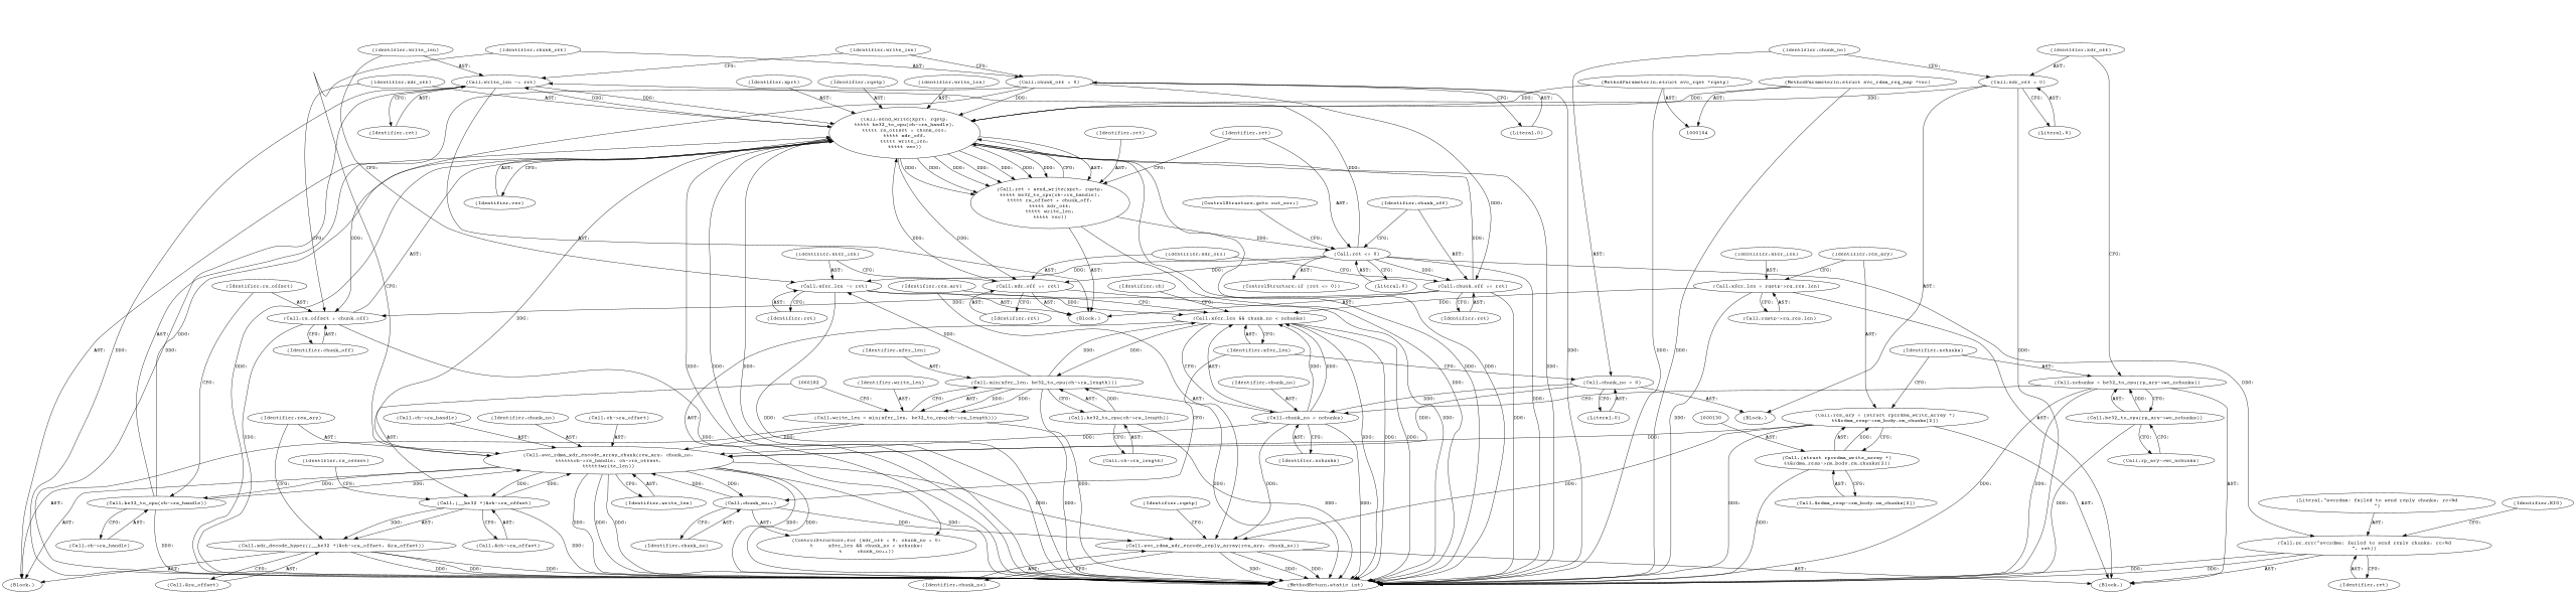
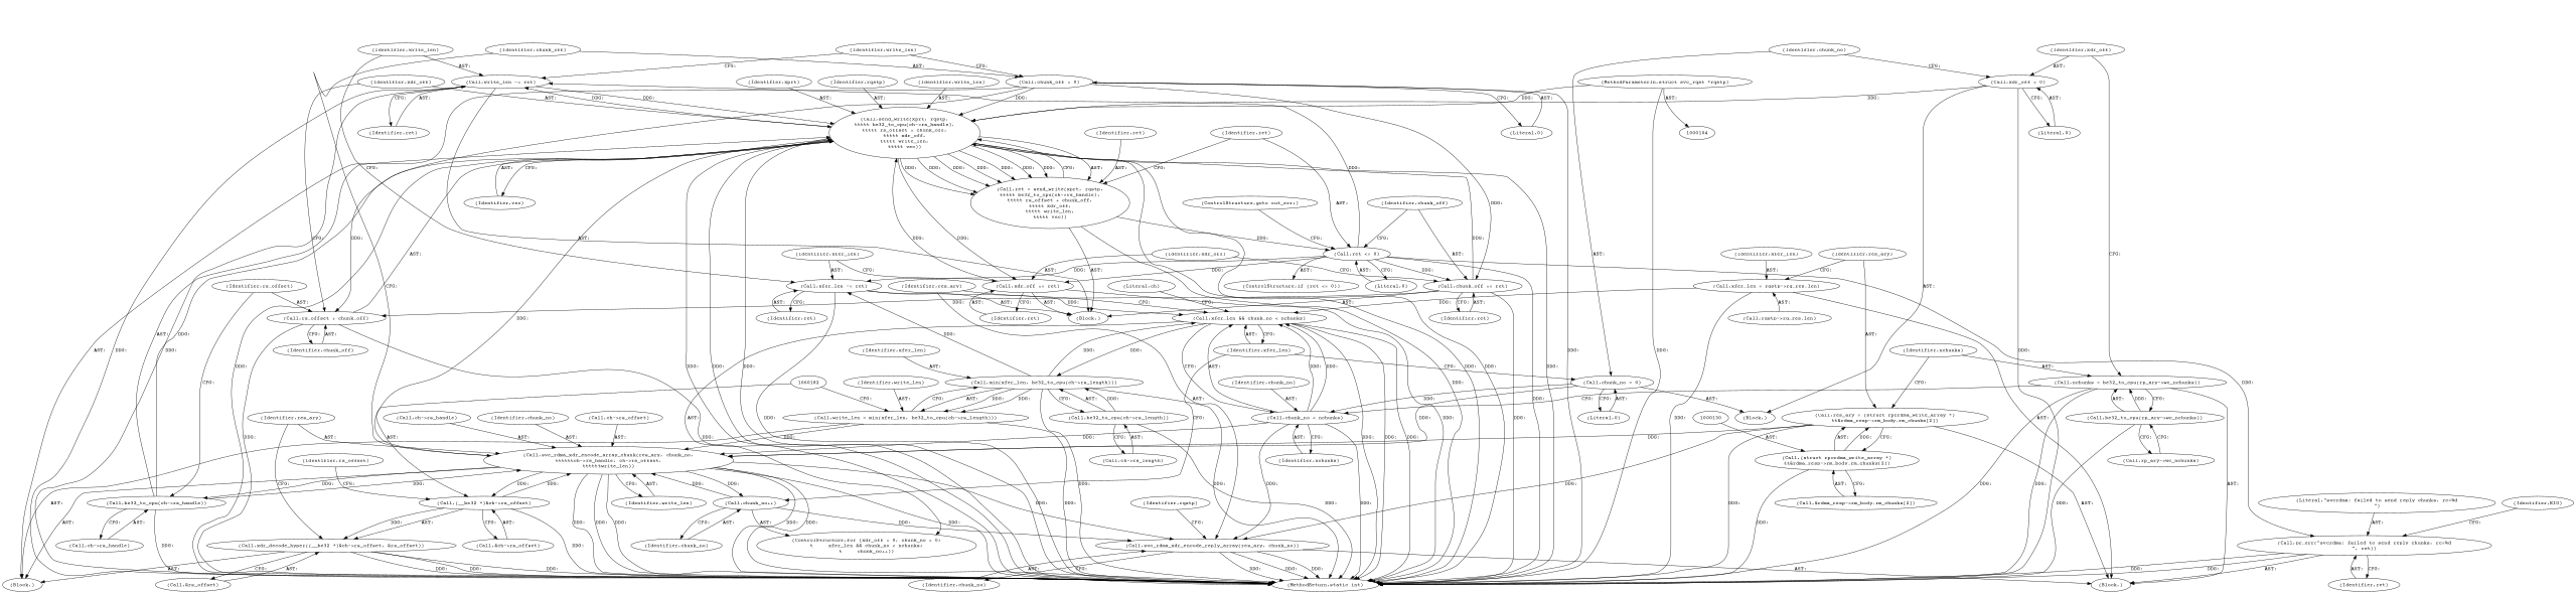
  digraph {
    fontname="Courier Prime"
    node [fontname="Courier Prime"]
    edge [fontname="Courier Prime"]
    n1 [label="(Call,write_len -= ret)"]
    n2 [label="(Call,send_write(xprt, rqstp,\n\t\t\t\t\t be32_to_cpu(ch->rs_handle),\n\t\t\t\t\t rs_offset + chunk_off,\n\t\t\t\t\t xdr_off,\n\t\t\t\t\t write_len,\n\t\t\t\t\t vec))"]
    n3 [label="(Block,)"]
    n4 [label="(MethodReturn,static int)"]
    n5 [label="(Identifier,ret)"]
    n6 [label="(Call,xdr_off += ret)"]
    n7 [label="(Call,ret = send_write(xprt, rqstp,\n\t\t\t\t\t be32_to_cpu(ch->rs_handle),\n\t\t\t\t\t rs_offset + chunk_off,\n\t\t\t\t\t xdr_off,\n\t\t\t\t\t write_len,\n\t\t\t\t\t vec))"]
    n8 [label="(Identifier,vec)"]
    n9 [label="(Call,ret <= 0)"]
    n10 [label="(Call,xfer_len -= ret)"]
    n11 [label="(Call,chunk_off += ret)"]
    n12 [label="(Call,pr_err(\"svcrdma: failed to send reply chunks, rc=%d\n\", ret))"]
    n13 [label="(Literal,0)"]
    n14 [label="(ControlStructure,if (ret <= 0))"]
    n15 [label="(Call,xfer_len && chunk_no < nchunks)"]
    n16 [label="(Identifier,ret)"]
    n17 [label="(Call,rs_offset + chunk_off)"]
    n18 [label="(Identifier,ret)"]
    n19 [label="(Identifier,ret)"]
    n20 [label="(Block,)"]
    n21 [label="(Identifier,ret)"]
    n22 [label="(MethodParameterIn,struct svc_rqst *rqstp)"]
    1000104
    n24 [label="(Call,be32_to_cpu(ch->rs_handle))"]
    n25 [label="(Call,svc_rdma_xdr_encode_array_chunk(res_ary, chunk_no,\n\t\t\t\t\t\tch->rs_handle, ch->rs_offset,\n\t\t\t\t\t\twrite_len))"]
    n26 [label="(Call,ch->rs_handle)"]
    n27 [label="(Call,chunk_no++)"]
    n28 [label="(Call,(__be32 *)&ch->rs_offset)"]
    n29 [label="(Call,svc_rdma_xdr_encode_reply_array(res_ary, chunk_no))"]
    n30 [label="(Identifier,write_len)"]
    n31 [label="(Block,)"]
    n32 [label="(Identifier,chunk_no)"]
    n33 [label="(ControlStructure,for (xdr_off = 0, chunk_no = 0;\n\t     xfer_len && chunk_no < nchunks;\n\t     chunk_no++))"]
    n34 [label="(Call,xdr_decode_hyper((__be32 *)&ch->rs_offset, &rs_offset))"]
    n35 [label="(Call,&ch->rs_offset)"]
    n36 [label="(Identifier,chunk_no)"]
    n37 [label="(Call,res_ary = (struct rpcrdma_write_array *)\n\t\t&rdma_resp->rm_body.rm_chunks[2])"]
    n38 [label="(Call,(struct rpcrdma_write_array *)\n\t\t&rdma_resp->rm_body.rm_chunks[2])"]
    n39 [label="(Call,&rdma_resp->rm_body.rm_chunks[2])"]
    n40 [label="(Call,chunk_no < nchunks)"]
    n41 [label="(Identifier,nchunks)"]
    n42 [label="(Call,chunk_no = 0)"]
    n43 [label="(Literal,0)"]
    n44 [label="(Block,)"]
    n45 [label="(Call,min(xfer_len, be32_to_cpu(ch->rs_length)))"]
    n46 [label="(Identifier,xfer_len)"]
    n47 [label="(Call,nchunks = be32_to_cpu(rp_ary->wc_nchunks))"]
    n48 [label="(Call,be32_to_cpu(rp_ary->wc_nchunks))"]
    n49 [label="(Call,rp_ary->wc_nchunks)"]
    n50 [label="(Call,&rs_offset)"]
    n51 [label="(Call,write_len = min(xfer_len, be32_to_cpu(ch->rs_length)))"]
    n52 [label="(Call,be32_to_cpu(ch->rs_length))"]
    n53 [label="(Call,ch->rs_length)"]
    n54 [label="(Call,xfer_len = rqstp->rq_res.len)"]
    n55 [label="(Call,rqstp->rq_res.len)"]
    n56 [label="(Call,chunk_off = 0)"]
    n57 [label="(Literal,0)"]
    n58 [label="(Identifier,chunk_off)"]
    n59 [label="(Call,xdr_off = 0)"]
    n60 [label="(Literal,0)"]
-   n61 [label="(MethodParameterIn,struct svc_rdma_req_map *vec)"]
    n62 [label="(ControlStructure,goto out_err;)"]
    n63 [label="(Identifier,chunk_off)"]
    n64 [label="(Identifier,EIO)"]
    n65 [label="(Identifier,write_len)"]
    n66 [label="(Identifier,xfer_len)"]
    n67 [label="(Identifier,rs_offset)"]
    n68 [label="(Identifier,ret)"]
    n69 [label="(Identifier,rqstp)"]
    n70 [label="(Identifier,write_len)"]
    n71 [label="(Identifier,chunk_no)"]
    n72 [label="(Identifier,nchunks)"]
    n73 [label="(Identifier,xdr_off)"]
    n74 [label="(Identifier,xdr_off)"]
    n75 [label="(Identifier,write_len)"]
    n76 [label="(Identifier,xdr_off)"]
    n77 [label="(Identifier,xfer_len)"]
    n78 [label="(Identifier,chunk_no)"]
    n79 [label="(Identifier,res_ary)"]
    n80 [label="(Identifier,chunk_off)"]
    n81 [label="(Call,ch->rs_offset)"]
    n82 [label="(Literal,\"svcrdma: failed to send reply chunks, rc=%d\n\")"]
-   n83 [label="(Identifier,ch)"]
+   n83 [label="(Literal,ch)"]
    n84 [label="(Identifier,res_ary)"]
    n85 [label="(Call,ch->rs_handle)"]
    n86 [label="(Identifier,chunk_no)"]
    n87 [label="(Identifier,res_ary)"]
    n88 [label="(Identifier,write_len)"]
    n89 [label="(Identifier,rs_offset)"]
    n90 [label="(Identifier,ret)"]
    n91 [label="(Identifier,xfer_len)"]
    n92 [label="(Identifier,rqstp)"]
    n93 [label="(Identifier,xprt)"]
    1000130
    n95 [label=1060182]
    n1 -> n2 [label="DDG: "]
    n1 -> n3 [label="AST: "]
    n1 -> n4 [label="DDG: "]
    n1 -> n4 [label="DDG: "]
    n1 -> n5 [label="CFG: "]
    n2 -> n1 [label="DDG: "]
    n2 -> n4 [label="DDG: "]
    n2 -> n4 [label="DDG: "]
    n2 -> n4 [label="DDG: "]
    n2 -> n4 [label="DDG: "]
    n2 -> n4 [label="DDG: "]
    n2 -> n4 [label="DDG: "]
    n2 -> n4 [label="DDG: "]
    n2 -> n6 [label="DDG: "]
    n2 -> n7 [label="AST: "]
    n2 -> n7 [label="DDG: "]
    n2 -> n7 [label="DDG: "]
    n2 -> n7 [label="DDG: "]
    n2 -> n7 [label="DDG: "]
    n2 -> n7 [label="DDG: "]
    n2 -> n7 [label="DDG: "]
    n2 -> n7 [label="DDG: "]
    n2 -> n8 [label="CFG: "]
    n5 -> n1 [label="AST: "]
    n6 -> n2 [label="DDG: "]
    n6 -> n3 [label="AST: "]
    n6 -> n4 [label="DDG: "]
    n6 -> n19 [label="CFG: "]
    n7 -> n2 [label="CFG: "]
    n7 -> n3 [label="AST: "]
    n7 -> n4 [label="DDG: "]
    n7 -> n9 [label="DDG: "]
    n8 -> n2 [label="AST: "]
    n9 -> n1 [label="DDG: "]
    n9 -> n4 [label="DDG: "]
    n9 -> n6 [label="DDG: "]
    n9 -> n10 [label="DDG: "]
    n9 -> n11 [label="DDG: "]
    n9 -> n12 [label="DDG: "]
    n9 -> n13 [label="CFG: "]
    n9 -> n14 [label="AST: "]
    n10 -> n3 [label="AST: "]
    n10 -> n4 [label="DDG: "]
    n10 -> n15 [label="DDG: "]
    n10 -> n16 [label="CFG: "]
    n11 -> n2 [label="DDG: "]
    n11 -> n3 [label="AST: "]
    n11 -> n4 [label="DDG: "]
    n11 -> n17 [label="DDG: "]
    n11 -> n18 [label="CFG: "]
    n12 -> n4 [label="DDG: "]
    n12 -> n4 [label="DDG: "]
    n12 -> n20 [label="AST: "]
    n12 -> n21 [label="CFG: "]
    n13 -> n9 [label="AST: "]
    n15 -> n4 [label="DDG: "]
    n15 -> n4 [label="DDG: "]
    n15 -> n4 [label="DDG: "]
    n15 -> n33 [label="AST: "]
    n15 -> n40 [label="CFG: "]
    n15 -> n45 [label="DDG: "]
    n15 -> n46 [label="CFG: "]
    n16 -> n10 [label="AST: "]
    n17 -> n2 [label="AST: "]
    n17 -> n4 [label="DDG: "]
    n17 -> n4 [label="DDG: "]
    n17 -> n58 [label="CFG: "]
    n18 -> n11 [label="AST: "]
    n19 -> n6 [label="AST: "]
    n21 -> n12 [label="AST: "]
    n22 -> n2 [label="DDG: "]
    n22 -> n4 [label="DDG: "]
    n22 -> 1000104 [label="AST: "]
    n24 -> n2 [label="AST: "]
    n24 -> n2 [label="DDG: "]
    n24 -> n4 [label="DDG: "]
    n24 -> n25 [label="DDG: "]
    n24 -> n26 [label="CFG: "]
    n25 -> n2 [label="DDG: "]
    n25 -> n4 [label="DDG: "]
    n25 -> n4 [label="DDG: "]
    n25 -> n4 [label="DDG: "]
    n25 -> n4 [label="DDG: "]
    n25 -> n4 [label="DDG: "]
    n25 -> n4 [label="DDG: "]
    n25 -> n24 [label="DDG: "]
    n25 -> n27 [label="DDG: "]
    n25 -> n28 [label="DDG: "]
    n25 -> n29 [label="DDG: "]
    n25 -> n30 [label="CFG: "]
    n25 -> n31 [label="AST: "]
    n26 -> n24 [label="AST: "]
    n27 -> n25 [label="DDG: "]
    n27 -> n29 [label="DDG: "]
    n27 -> n32 [label="CFG: "]
    n27 -> n33 [label="AST: "]
    n28 -> n4 [label="DDG: "]
    n28 -> n25 [label="DDG: "]
    n28 -> n34 [label="AST: "]
    n28 -> n34 [label="DDG: "]
    n28 -> n35 [label="CFG: "]
    n29 -> n4 [label="DDG: "]
    n29 -> n4 [label="DDG: "]
    n29 -> n4 [label="DDG: "]
    n29 -> n20 [label="AST: "]
    n29 -> n36 [label="CFG: "]
    n30 -> n25 [label="AST: "]
    n32 -> n27 [label="AST: "]
    n34 -> n4 [label="DDG: "]
    n34 -> n4 [label="DDG: "]
    n34 -> n4 [label="DDG: "]
    n34 -> n31 [label="AST: "]
    n34 -> n50 [label="CFG: "]
    n35 -> n28 [label="AST: "]
    n36 -> n29 [label="AST: "]
    n37 -> n4 [label="DDG: "]
    n37 -> n20 [label="AST: "]
    n37 -> n25 [label="DDG: "]
    n37 -> n29 [label="DDG: "]
    n37 -> n38 [label="CFG: "]
    n38 -> n4 [label="DDG: "]
    n38 -> n37 [label="AST: "]
    n38 -> n37 [label="DDG: "]
    n38 -> n39 [label="CFG: "]
    n39 -> n38 [label="AST: "]
    n40 -> n4 [label="DDG: "]
    n40 -> n15 [label="AST: "]
    n40 -> n15 [label="DDG: "]
    n40 -> n15 [label="DDG: "]
    n40 -> n25 [label="DDG: "]
    n40 -> n29 [label="DDG: "]
    n40 -> n41 [label="CFG: "]
    n41 -> n40 [label="AST: "]
    n42 -> n25 [label="DDG: "]
    n42 -> n40 [label="DDG: "]
    n42 -> n43 [label="CFG: "]
    n42 -> n44 [label="AST: "]
    n43 -> n42 [label="AST: "]
    n45 -> n4 [label="DDG: "]
    n45 -> n4 [label="DDG: "]
    n45 -> n10 [label="DDG: "]
    n45 -> n15 [label="DDG: "]
    n45 -> n51 [label="AST: "]
    n45 -> n51 [label="DDG: "]
    n45 -> n51 [label="DDG: "]
    n45 -> n52 [label="CFG: "]
    n46 -> n15 [label="AST: "]
    n46 -> n27 [label="CFG: "]
    n46 -> n42 [label="CFG: "]
    n47 -> n4 [label="DDG: "]
    n47 -> n4 [label="DDG: "]
    n47 -> n20 [label="AST: "]
    n47 -> n40 [label="CFG: "]
    n47 -> n48 [label="CFG: "]
    n48 -> n4 [label="DDG: "]
    n48 -> n47 [label="AST: "]
    n48 -> n47 [label="DDG: "]
    n48 -> n49 [label="CFG: "]
    n49 -> n48 [label="CFG: "]
    n50 -> n34 [label="AST: "]
    n51 -> n4 [label="DDG: "]
    n51 -> n25 [label="DDG: "]
    n51 -> n31 [label="AST: "]
    n51 -> n45 [label="CFG: "]
    n52 -> n4 [label="DDG: "]
    n52 -> n45 [label="AST: "]
    n52 -> n45 [label="DDG: "]
    n52 -> n53 [label="CFG: "]
    n53 -> n52 [label="AST: "]
    n54 -> n4 [label="DDG: "]
    n54 -> n15 [label="DDG: "]
    n54 -> n20 [label="AST: "]
-   n54 -> n55 [label="CFG: "]
    n55 -> n54 [label="AST: "]
    n56 -> n2 [label="DDG: "]
    n56 -> n4 [label="DDG: "]
    n56 -> n11 [label="DDG: "]
    n56 -> n17 [label="DDG: "]
    n56 -> n31 [label="AST: "]
    n56 -> n57 [label="CFG: "]
    n57 -> n56 [label="AST: "]
    n58 -> n17 [label="AST: "]
    n59 -> n2 [label="DDG: "]
    n59 -> n4 [label="DDG: "]
    n59 -> n44 [label="AST: "]
    n59 -> n60 [label="CFG: "]
    n60 -> n59 [label="AST: "]
-   n61 -> n2 [label="DDG: "]
-   n61 -> n4 [label="DDG: "]
-   n61 -> 1000104 [label="AST: "]
    n62 -> n9 [label="CFG: "]
    n63 -> n9 [label="CFG: "]
    n63 -> n11 [label="AST: "]
    n64 -> n12 [label="CFG: "]
    n65 -> n1 [label="CFG: "]
    n65 -> n56 [label="CFG: "]
    n66 -> n45 [label="AST: "]
    n67 -> n28 [label="CFG: "]
    n68 -> n7 [label="CFG: "]
    n68 -> n9 [label="AST: "]
    n69 -> n2 [label="AST: "]
    n70 -> n51 [label="AST: "]
    n71 -> n25 [label="AST: "]
    n72 -> n37 [label="CFG: "]
    n72 -> n47 [label="AST: "]
    n73 -> n2 [label="AST: "]
    n73 -> n17 [label="CFG: "]
    n74 -> n6 [label="AST: "]
    n74 -> n11 [label="CFG: "]
    n75 -> n1 [label="AST: "]
    n75 -> n10 [label="CFG: "]
    n76 -> n47 [label="CFG: "]
    n76 -> n59 [label="AST: "]
    n77 -> n6 [label="CFG: "]
    n77 -> n10 [label="AST: "]
    n78 -> n42 [label="AST: "]
    n78 -> n59 [label="CFG: "]
    n79 -> n25 [label="AST: "]
    n79 -> n34 [label="CFG: "]
    n80 -> n25 [label="CFG: "]
    n80 -> n56 [label="AST: "]
    n81 -> n25 [label="AST: "]
    n82 -> n12 [label="AST: "]
    n83 -> n15 [label="CFG: "]
    n84 -> n15 [label="CFG: "]
    n84 -> n29 [label="AST: "]
    n85 -> n25 [label="AST: "]
    n86 -> n40 [label="AST: "]
    n87 -> n37 [label="AST: "]
    n87 -> n54 [label="CFG: "]
    n88 -> n2 [label="AST: "]
    n89 -> n17 [label="AST: "]
    n89 -> n24 [label="CFG: "]
    n90 -> n7 [label="AST: "]
    n91 -> n54 [label="AST: "]
    n92 -> n29 [label="CFG: "]
    n93 -> n2 [label="AST: "]
    1000130 -> n38 [label="AST: "]
    n95 -> n28 [label="AST: "]
    n95 -> n51 [label="CFG: "]
  }
